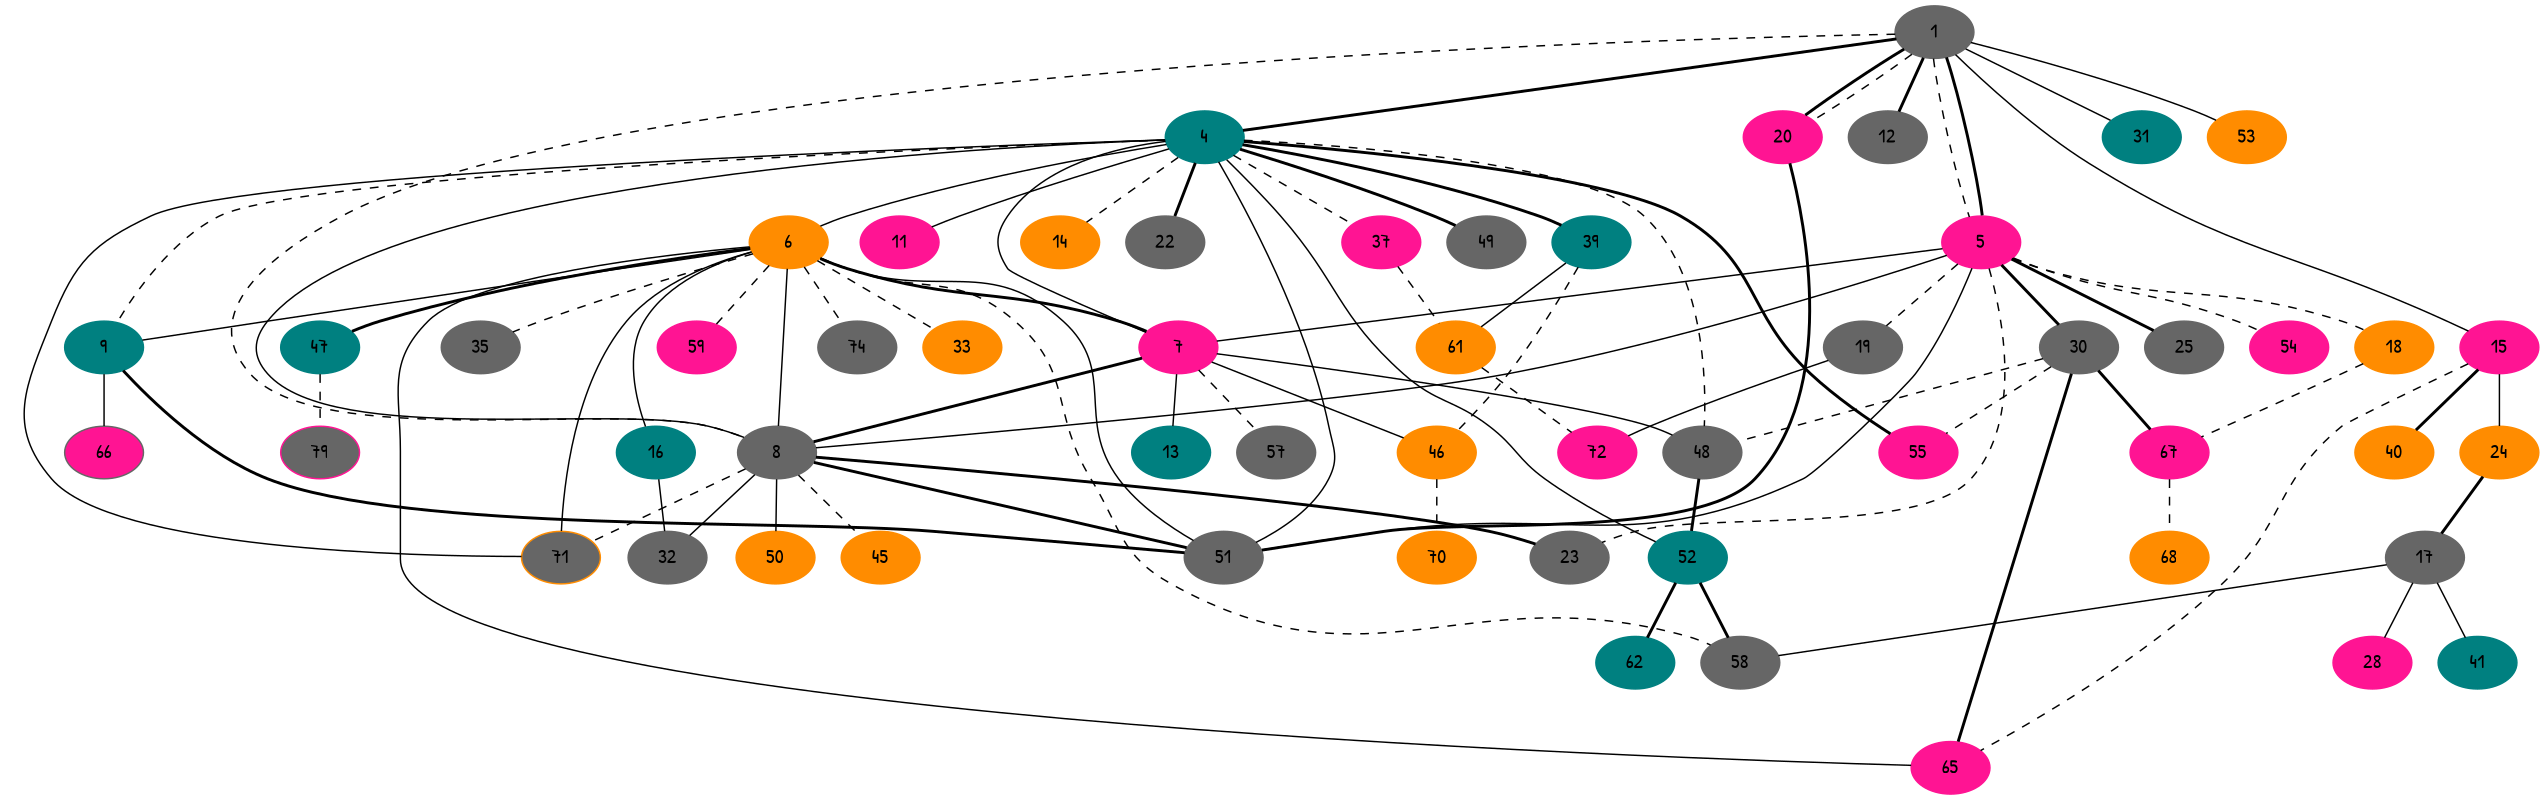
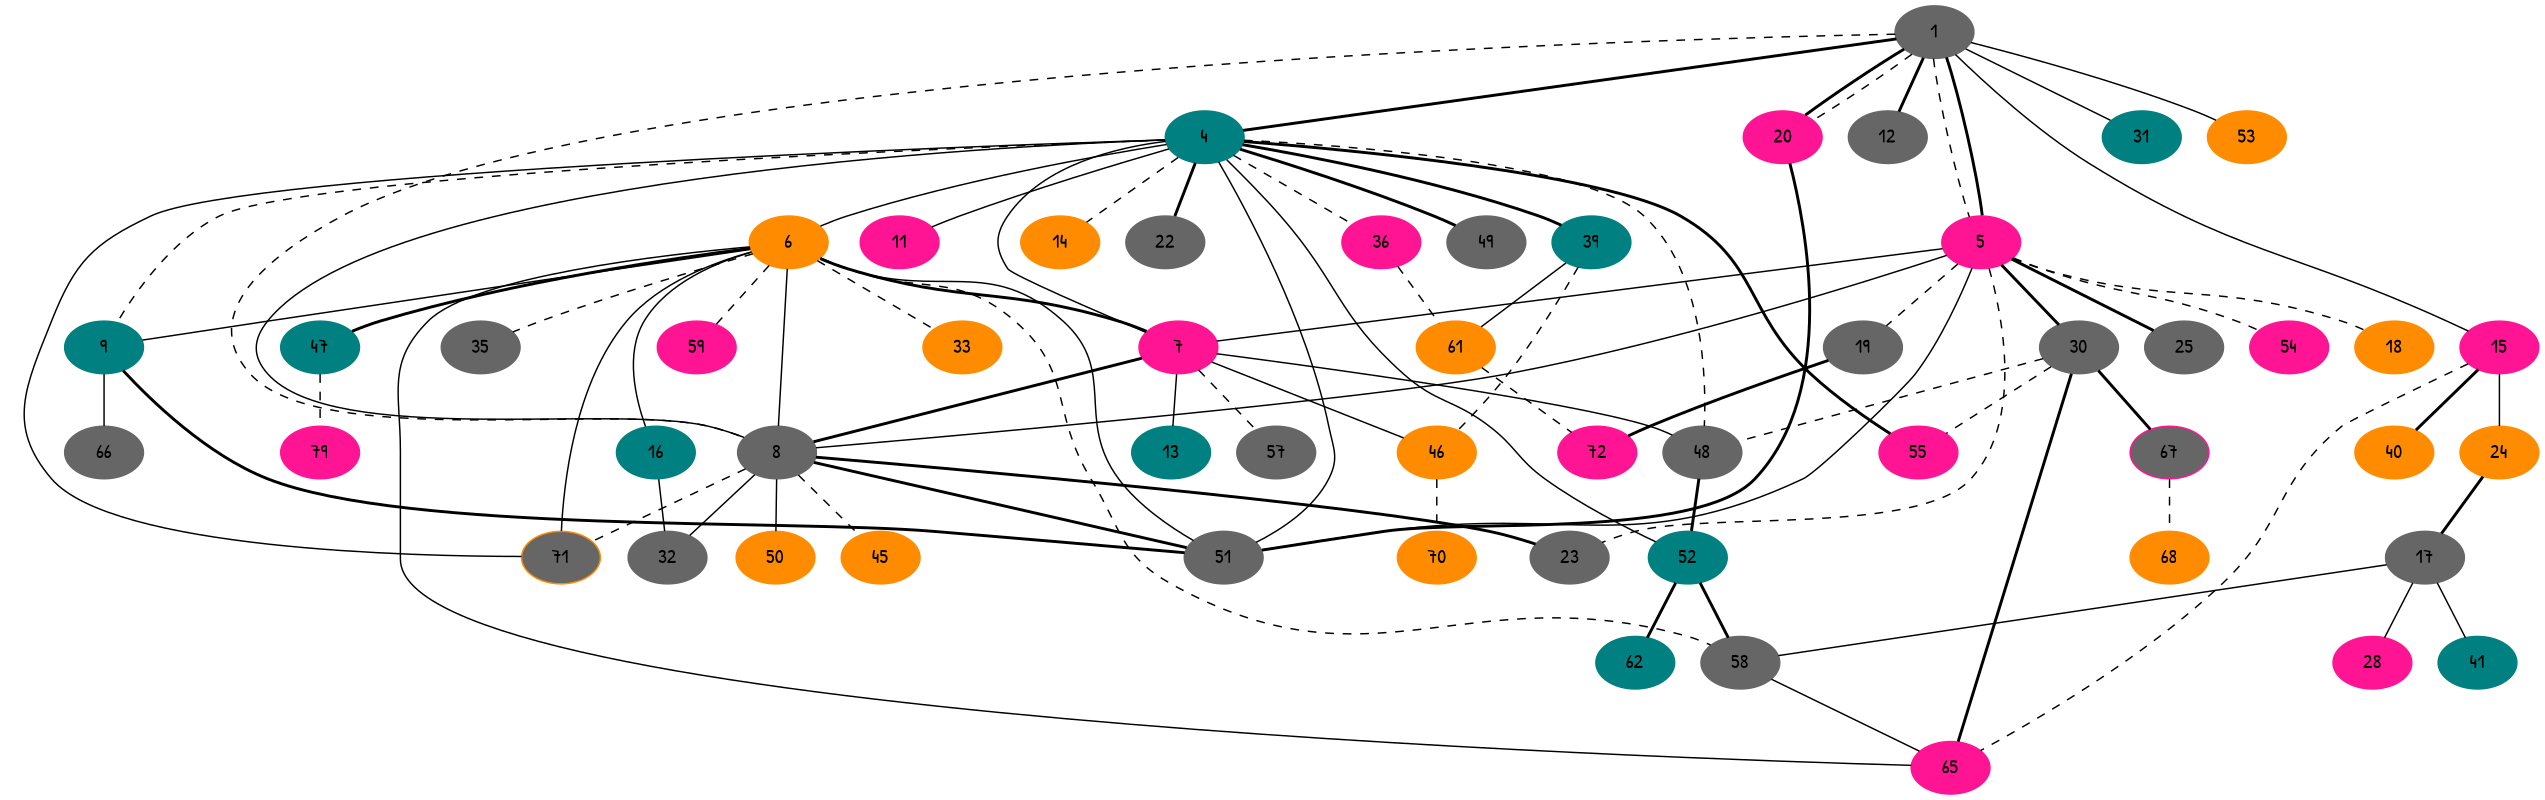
  graph {
    fontname="Patrick Hand"
    node [color=gray40 fontname="Patrick Hand" style=filled]
    edge [fontname="Patrick Hand" style=solid]
    1 [super="+2"]
    4 [color=teal super="+10"]
    5 [color=deeppink super="+27"]
    8 [super="+43"]
    12
    15 [color=deeppink super="+44"]
    20 [color=deeppink super="+26"]
    31 [color=teal]
    53 [color=darkorange]
    6 [color=darkorange super="+29"]
    7 [color=deeppink super="+34"]
    9 [color=teal super="+21"]
    11 [color=deeppink super="+42"]
    14 [color=darkorange]
    22
-   37 [color=deeppink]
+   37 [color=deeppink label=36]
    39 [color=teal super="+63"]
    48
    49
    51 [super="+64"]
    52 [color=teal super="+73"]
    55 [color=deeppink]
    71 [color=darkorange fillcolor=gray40]
    18 [color=darkorange super="+36"]
    19 [super="+78"]
    23 [super="+81"]
    25 [super="+60"]
    30 [super="+38"]
    54 [color=deeppink super="+76"]
    32 [super="+77"]
    45 [color=darkorange]
    50 [color=darkorange]
    65 [color=deeppink super="+69"]
    24 [color=darkorange]
    40 [color=darkorange]
    16 [color=teal]
    33 [color=darkorange]
    35
    47 [color=teal]
    58 [super="+80"]
    59 [color=deeppink]
-   74
    13 [color=teal]
    46 [color=darkorange]
    57
-   66 [fillcolor=deeppink]
+   66
    61 [color=darkorange super="+75"]
    62 [color=teal]
-   67 [color=deeppink]
+   67 [color=deeppink fillcolor=gray40]
    72 [color=deeppink]
-   79 [color=deeppink fillcolor=gray40]
+   79 [color=deeppink]
    70 [color=darkorange]
    17
    28 [color=deeppink super="+56"]
    41 [color=teal]
    68 [color=darkorange]
    1 -- 4 [style=bold]
    1 -- 5 [style=dashed]
    1 -- 5 [style=bold]
    1 -- 8 [style=dashed]
    1 -- 12 [style=bold]
    1 -- 15
    1 -- 20 [style=bold]
    1 -- 20 [style=dashed]
    1 -- 31
    1 -- 53
    4 -- 8
    4 -- 6
    4 -- 7
    4 -- 9 [style=dashed]
    4 -- 11
    4 -- 14 [style=dashed]
    4 -- 22 [style=bold]
    4 -- 37 [style=dashed]
    4 -- 39 [style=bold]
    4 -- 48 [style=dashed]
    4 -- 49 [style=bold]
    4 -- 51
    4 -- 52
    4 -- 55 [style=bold]
    4 -- 71
    5 -- 8
    5 -- 7
    5 -- 51
    5 -- 18 [style=dashed]
    5 -- 19 [style=dashed]
    5 -- 23 [style=dashed]
    5 -- 25 [style=bold]
    5 -- 30 [style=bold]
    5 -- 54 [style=dashed]
    8 -- 51 [style=bold]
    8 -- 71 [style=dashed]
    8 -- 23 [style=bold]
    8 -- 32
    8 -- 45 [style=dashed]
    8 -- 50
    15 -- 65 [style=dashed]
    15 -- 24
    15 -- 40 [style=bold]
    20 -- 51 [style=bold]
    6 -- 8
    6 -- 7 [style=bold weight=2]
    6 -- 9
    6 -- 51
    6 -- 71
    6 -- 65
    6 -- 16
    6 -- 33 [style=dashed]
    6 -- 35 [style=dashed]
    6 -- 47 [style=bold]
    6 -- 58 [style=dashed weight=2]
    6 -- 59 [style=dashed]
-   6 -- 74 [style=dashed]
    7 -- 8 [style=bold]
    7 -- 48
    7 -- 13
    7 -- 46
    7 -- 57 [style=dashed]
    9 -- 51 [style=bold]
    9 -- 66
    37 -- 61 [style=dashed]
    39 -- 46 [style=dashed]
    39 -- 61
    48 -- 52 [style=bold]
    52 -- 58 [style=bold]
    52 -- 62 [style=bold]
-   18 -- 67 [style=dashed]
-   19 -- 72
+   19 -- 72 [style=bold]
    30 -- 48 [style=dashed]
    30 -- 55 [style=dashed]
    30 -- 65 [style=bold]
    30 -- 67 [style=bold]
    24 -- 17 [style=bold]
    16 -- 32
    47 -- 79 [style=dashed]
+   58 -- 65
    46 -- 70 [style=dashed]
    61 -- 72 [style=dashed]
    67 -- 68 [style=dashed]
    17 -- 58
    17 -- 28
    17 -- 41
  }
